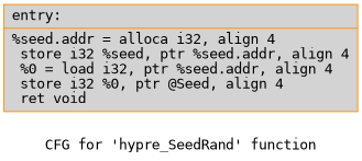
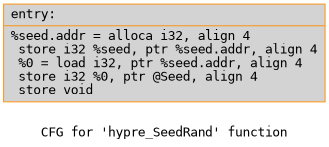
  digraph {
    label="CFG for 'hypre_SeedRand' function"
    fontname="DejaVu Sans Mono"
-   n1 [color=darkorange fillcolor=lightgrey fontname="DejaVu Sans Mono" label="{entry:\l|  %seed.addr = alloca i32, align 4\l  store i32 %seed, ptr %seed.addr, align 4\l  %0 = load i32, ptr %seed.addr, align 4\l  store i32 %0, ptr @Seed, align 4\l  ret void\l}" shape=record style=filled]
+   n1 [color=darkorange fillcolor=lightgrey fontname="DejaVu Sans Mono" label="{entry:\l|  %seed.addr = alloca i32, align 4\l  store i32 %seed, ptr %seed.addr, align 4\l  %0 = load i32, ptr %seed.addr, align 4\l  store i32 %0, ptr @Seed, align 4\l  store void\l}" shape=record style=filled]
  }
